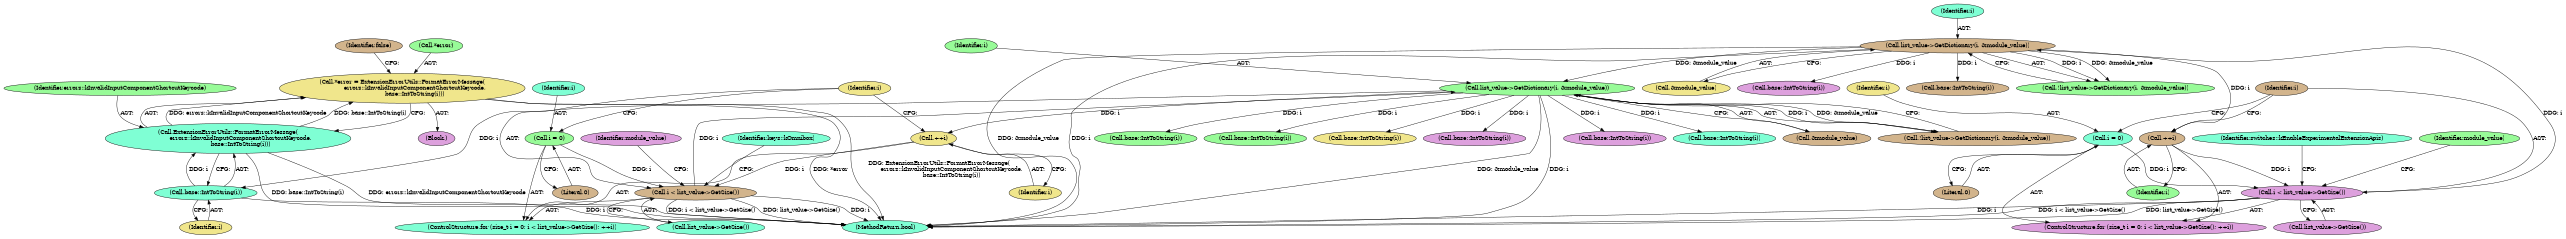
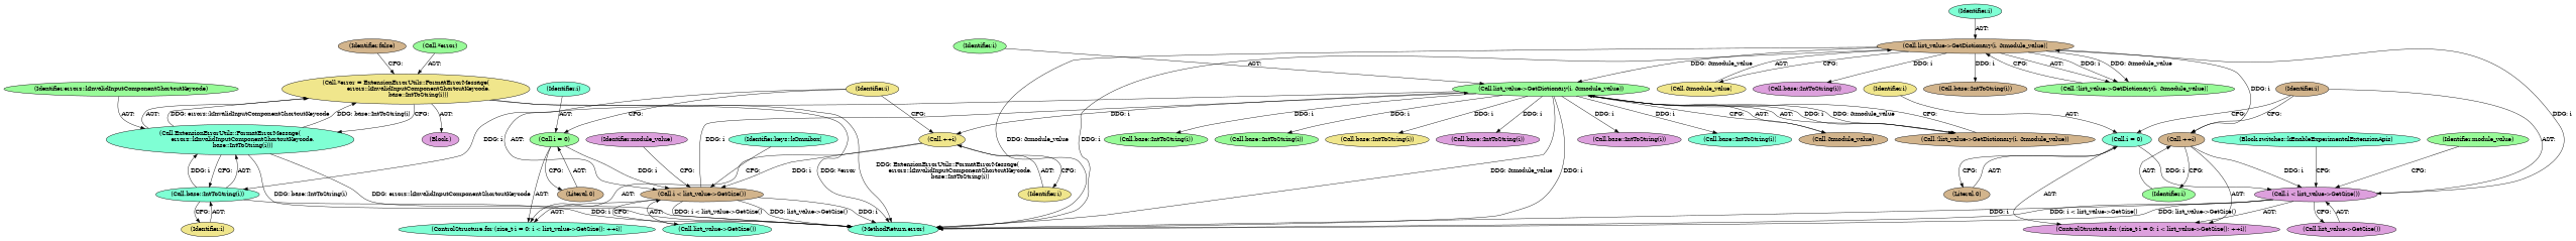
  digraph {
    node [fillcolor=aquamarine style=filled]
    n1 [fillcolor=khaki label="(Call,*error = ExtensionErrorUtils::FormatErrorMessage(\n              errors::kInvalidInputComponentShortcutKeycode,\n              base::IntToString(i)))"]
    n2 [label="(Call,ExtensionErrorUtils::FormatErrorMessage(\n              errors::kInvalidInputComponentShortcutKeycode,\n              base::IntToString(i)))"]
    n3 [fillcolor=plum label="(Block,)"]
-   n4 [label="(MethodReturn,bool)"]
+   n4 [label="(MethodReturn,error)"]
    n5 [label="(Call,base::IntToString(i))"]
    n6 [fillcolor=khaki label="(Identifier,i)"]
    n7 [fillcolor=palegreen label="(Call,list_value->GetDictionary(i, &module_value))"]
    n8 [fillcolor=khaki label="(Call,++i)"]
    n9 [fillcolor=plum label="(Call,base::IntToString(i))"]
    n10 [label="(Call,base::IntToString(i))"]
    n11 [fillcolor=tan label="(Call,&module_value)"]
    n12 [fillcolor=tan label="(Call,!list_value->GetDictionary(i, &module_value))"]
    n13 [fillcolor=palegreen label="(Call,base::IntToString(i))"]
    n14 [fillcolor=palegreen label="(Call,base::IntToString(i))"]
    n15 [fillcolor=khaki label="(Call,base::IntToString(i))"]
    n16 [fillcolor=plum label="(Call,base::IntToString(i))"]
    n17 [fillcolor=tan label="(Call,i < list_value->GetSize())"]
    n18 [label="(ControlStructure,for (size_t i = 0; i < list_value->GetSize(); ++i))"]
    n19 [fillcolor=khaki label="(Identifier,i)"]
    n20 [label="(Call,list_value->GetSize())"]
    n21 [fillcolor=palegreen label="(Call,i = 0)"]
    n22 [fillcolor=tan label="(Literal,0)"]
    n23 [fillcolor=tan label="(Call,list_value->GetDictionary(i, &module_value))"]
    n24 [fillcolor=tan label="(Call,++i)"]
    n25 [fillcolor=khaki label="(Call,&module_value)"]
    n26 [fillcolor=plum label="(Call,base::IntToString(i))"]
    n27 [fillcolor=tan label="(Call,base::IntToString(i))"]
    n28 [fillcolor=palegreen label="(Call,!list_value->GetDictionary(i, &module_value))"]
    n29 [fillcolor=plum label="(Call,i < list_value->GetSize())"]
    n30 [fillcolor=plum label="(ControlStructure,for (size_t i = 0; i < list_value->GetSize(); ++i))"]
    n31 [fillcolor=palegreen label="(Identifier,i)"]
    n32 [fillcolor=plum label="(Call,list_value->GetSize())"]
    n33 [label="(Call,i = 0)"]
    n34 [fillcolor=tan label="(Literal,0)"]
    n35 [fillcolor=tan label="(Identifier,i)"]
    n36 [label="(Identifier,keys::kOmnibox)"]
    n37 [fillcolor=palegreen label="(Identifier,i)"]
    n38 [fillcolor=khaki label="(Identifier,i)"]
    n39 [fillcolor=plum label="(Identifier,module_value)"]
    n40 [fillcolor=palegreen label="(Identifier,errors::kInvalidInputComponentShortcutKeycode)"]
-   n41 [label="(Identifier,switches::kEnableExperimentalExtensionApis)"]
+   n41 [label="(Block,switches::kEnableExperimentalExtensionApis)"]
    n42 [fillcolor=khaki label="(Identifier,i)"]
    n43 [label="(Identifier,i)"]
    n44 [label="(Identifier,i)"]
    n45 [fillcolor=tan label="(Identifier,false)"]
    n46 [fillcolor=palegreen label="(Identifier,module_value)"]
    n47 [fillcolor=palegreen label="(Call,*error)"]
    n1 -> n2 [label="CFG: "]
    n1 -> n3 [label="AST: "]
    n1 -> n4 [label="DDG: *error"]
    n1 -> n4 [label="DDG: ExtensionErrorUtils::FormatErrorMessage(\n              errors::kInvalidInputComponentShortcutKeycode,\n              base::IntToString(i))"]
    n2 -> n1 [label="AST: "]
    n2 -> n1 [label="DDG: errors::kInvalidInputComponentShortcutKeycode"]
    n2 -> n1 [label="DDG: base::IntToString(i)"]
    n2 -> n4 [label="DDG: errors::kInvalidInputComponentShortcutKeycode"]
    n2 -> n4 [label="DDG: base::IntToString(i)"]
    n2 -> n5 [label="CFG: "]
    n5 -> n2 [label="AST: "]
    n5 -> n2 [label="DDG: i"]
    n5 -> n4 [label="DDG: i"]
    n5 -> n6 [label="CFG: "]
    n6 -> n5 [label="AST: "]
    n7 -> n4 [label="DDG: i"]
    n7 -> n4 [label="DDG: &module_value"]
    n7 -> n5 [label="DDG: i"]
    n7 -> n8 [label="DDG: i"]
    n7 -> n9 [label="DDG: i"]
    n7 -> n10 [label="DDG: i"]
    n7 -> n11 [label="CFG: "]
    n7 -> n12 [label="AST: "]
    n7 -> n12 [label="DDG: i"]
    n7 -> n12 [label="DDG: &module_value"]
    n7 -> n13 [label="DDG: i"]
    n7 -> n14 [label="DDG: i"]
    n7 -> n15 [label="DDG: i"]
    n7 -> n16 [label="DDG: i"]
    n8 -> n17 [label="DDG: i"]
    n8 -> n18 [label="AST: "]
    n8 -> n19 [label="CFG: "]
    n11 -> n7 [label="AST: "]
    n12 -> n7 [label="CFG: "]
    n17 -> n4 [label="DDG: i"]
    n17 -> n4 [label="DDG: i < list_value->GetSize()"]
    n17 -> n4 [label="DDG: list_value->GetSize()"]
    n17 -> n7 [label="DDG: i"]
    n17 -> n18 [label="AST: "]
    n17 -> n20 [label="CFG: "]
    n19 -> n8 [label="AST: "]
    n20 -> n17 [label="AST: "]
    n21 -> n17 [label="DDG: i"]
    n21 -> n18 [label="AST: "]
    n21 -> n22 [label="CFG: "]
    n22 -> n21 [label="AST: "]
    n23 -> n4 [label="DDG: &module_value"]
    n23 -> n4 [label="DDG: i"]
    n23 -> n7 [label="DDG: &module_value"]
    n23 -> n24 [label="DDG: i"]
    n23 -> n25 [label="CFG: "]
    n23 -> n26 [label="DDG: i"]
    n23 -> n27 [label="DDG: i"]
    n23 -> n28 [label="AST: "]
    n23 -> n28 [label="DDG: i"]
    n23 -> n28 [label="DDG: &module_value"]
    n24 -> n29 [label="DDG: i"]
    n24 -> n30 [label="AST: "]
    n24 -> n31 [label="CFG: "]
    n25 -> n23 [label="AST: "]
    n28 -> n23 [label="CFG: "]
    n29 -> n4 [label="DDG: list_value->GetSize()"]
    n29 -> n4 [label="DDG: i"]
    n29 -> n4 [label="DDG: i < list_value->GetSize()"]
    n29 -> n23 [label="DDG: i"]
    n29 -> n30 [label="AST: "]
    n29 -> n32 [label="CFG: "]
    n31 -> n24 [label="AST: "]
    n32 -> n29 [label="AST: "]
    n33 -> n29 [label="DDG: i"]
    n33 -> n30 [label="AST: "]
    n33 -> n34 [label="CFG: "]
    n34 -> n33 [label="AST: "]
    n35 -> n24 [label="CFG: "]
    n35 -> n29 [label="AST: "]
    n35 -> n33 [label="CFG: "]
    n36 -> n17 [label="CFG: "]
    n37 -> n7 [label="AST: "]
    n38 -> n33 [label="AST: "]
    n39 -> n17 [label="CFG: "]
    n40 -> n2 [label="AST: "]
    n41 -> n29 [label="CFG: "]
    n42 -> n8 [label="CFG: "]
    n42 -> n17 [label="AST: "]
    n42 -> n21 [label="CFG: "]
    n43 -> n23 [label="AST: "]
    n44 -> n21 [label="AST: "]
    n45 -> n1 [label="CFG: "]
    n46 -> n29 [label="CFG: "]
    n47 -> n1 [label="AST: "]
  }
